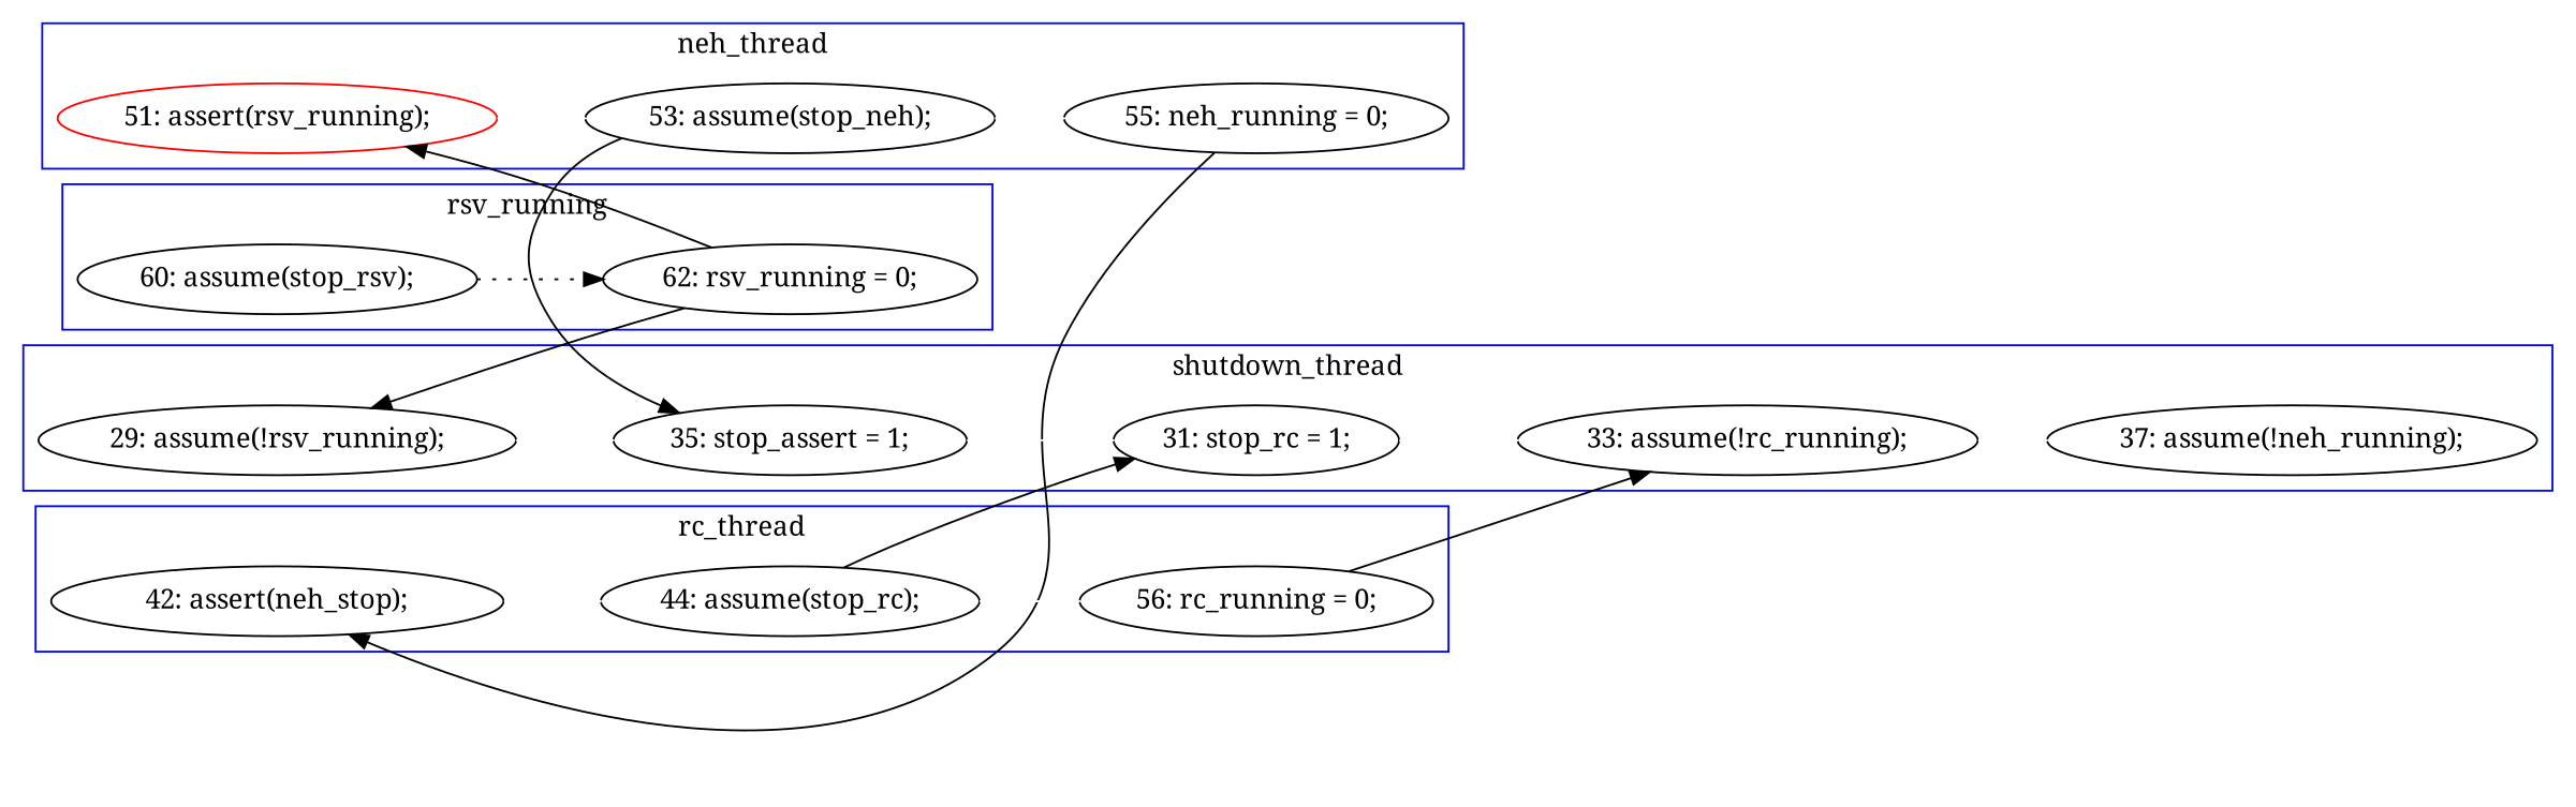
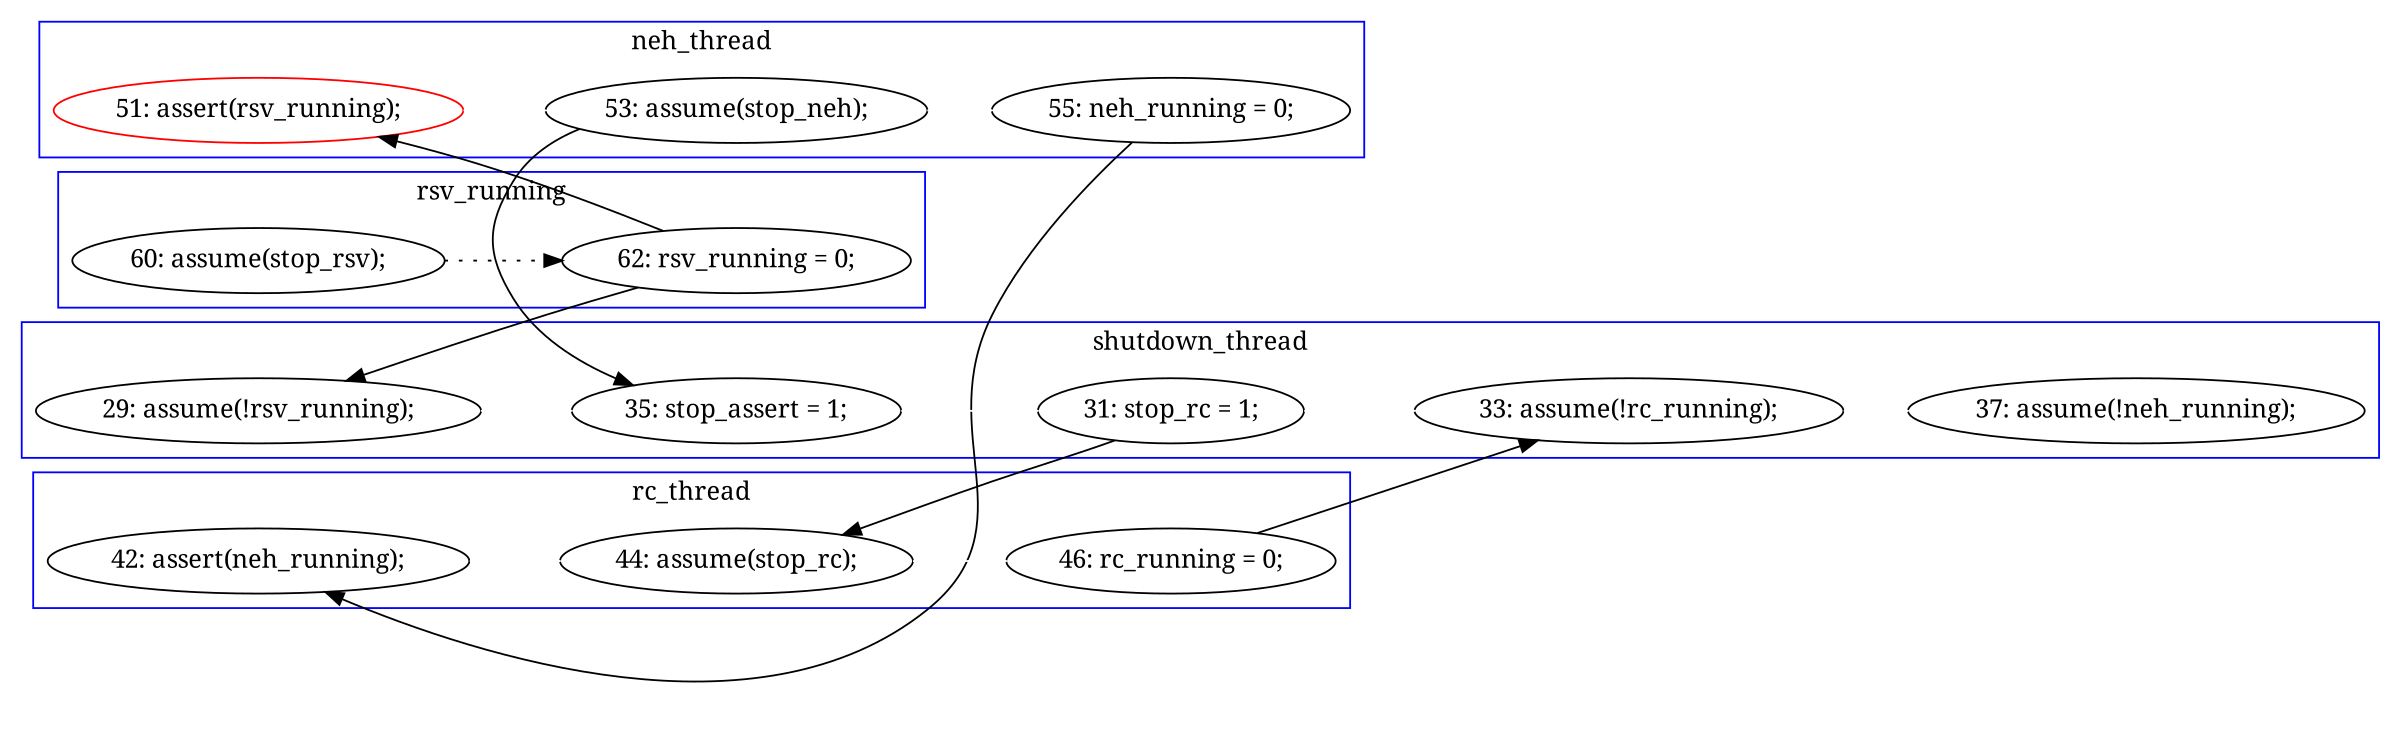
  digraph {
    fontname="Noto Serif"
    rankdir=LR
    node [fontname="Noto Serif"]
    edge [color=white fontname="Noto Serif" style=solid]
    n1 [label="55: neh_running = 0;"]
    n2 [label="53: assume(stop_neh);"]
    n3 [color=red label="51: assert(rsv_running);"]
-   n4 [label="42: assert(neh_stop);"]
+   n4 [label="42: assert(neh_running);"]
    n5 [label="44: assume(stop_rc);"]
-   n6 [label="56: rc_running = 0;"]
+   n6 [label="46: rc_running = 0;"]
    n7 [label="60: assume(stop_rsv);"]
    n8 [label="62: rsv_running = 0;"]
    n9 [label="29: assume(!rsv_running);"]
    n10 [label="31: stop_rc = 1;"]
    n11 [label="35: stop_assert = 1;"]
    n12 [label="33: assume(!rc_running);"]
    n13 [label="37: assume(!neh_running);"]
    subgraph cluster_1 {
      color=blue
      label=neh_thread
      n1
      n2
      n3
    }
    subgraph cluster_2 {
      color=blue
      label=rc_thread
      n4
      n5
      n6
    }
    subgraph cluster_3 {
      color=blue
      label=rsv_running
      n7
      n8
    }
    subgraph cluster_4 {
      color=blue
      label=shutdown_thread
      n9
      n10
      n11
      n12
      n13
    }
    n1 -> n4 [color=black constraint=false]
    n2 -> n1
    n2 -> n11 [color=black constraint=false]
    n3 -> n2
    n4 -> n5
    n5 -> n6
-   n5 -> n10 [color=black constraint=false]
+   n10 -> n5 [color=black constraint=false]
    n6 -> n12 [color=black constraint=false]
    n7 -> n8 [color=black style=dotted]
    n8 -> n3 [color=black constraint=false]
    n8 -> n9 [color=black constraint=false]
    n9 -> n11
    n10 -> n12
    n11 -> n10
    n12 -> n13
  }
